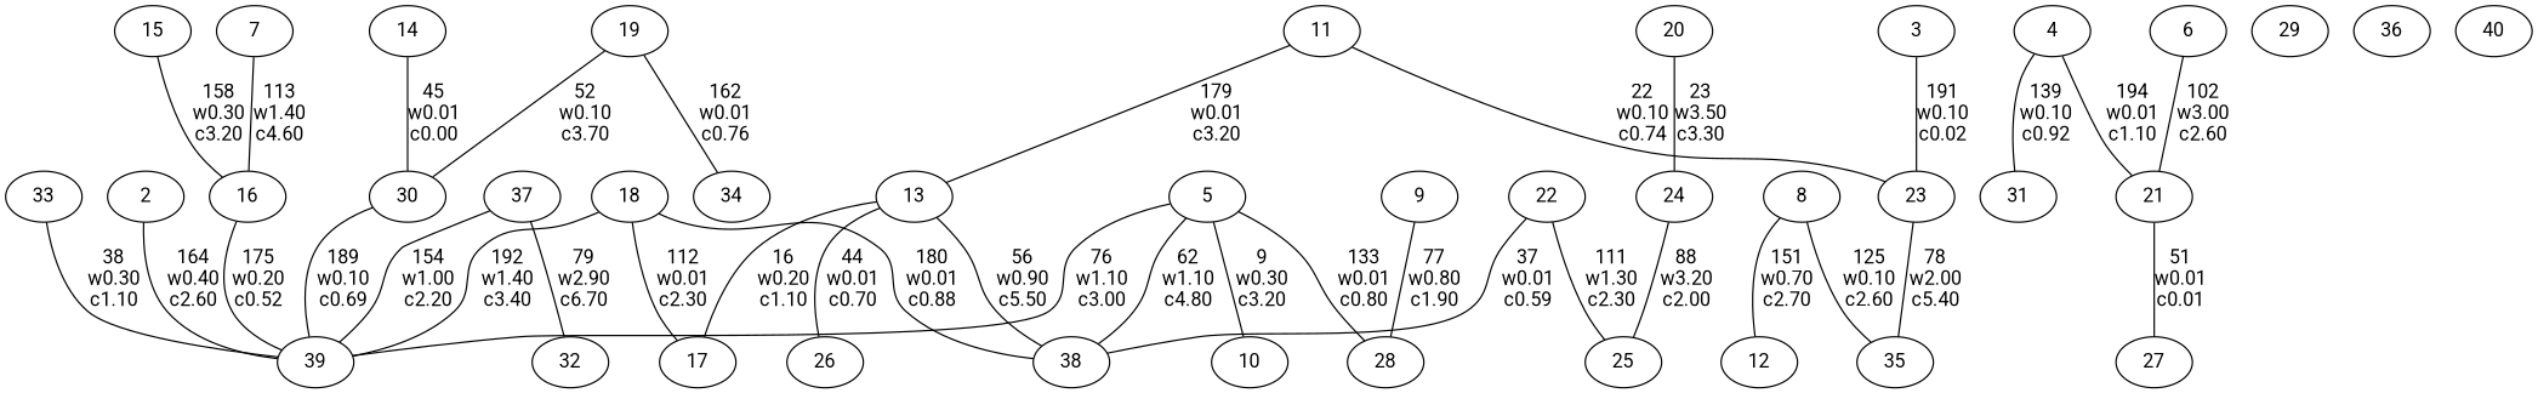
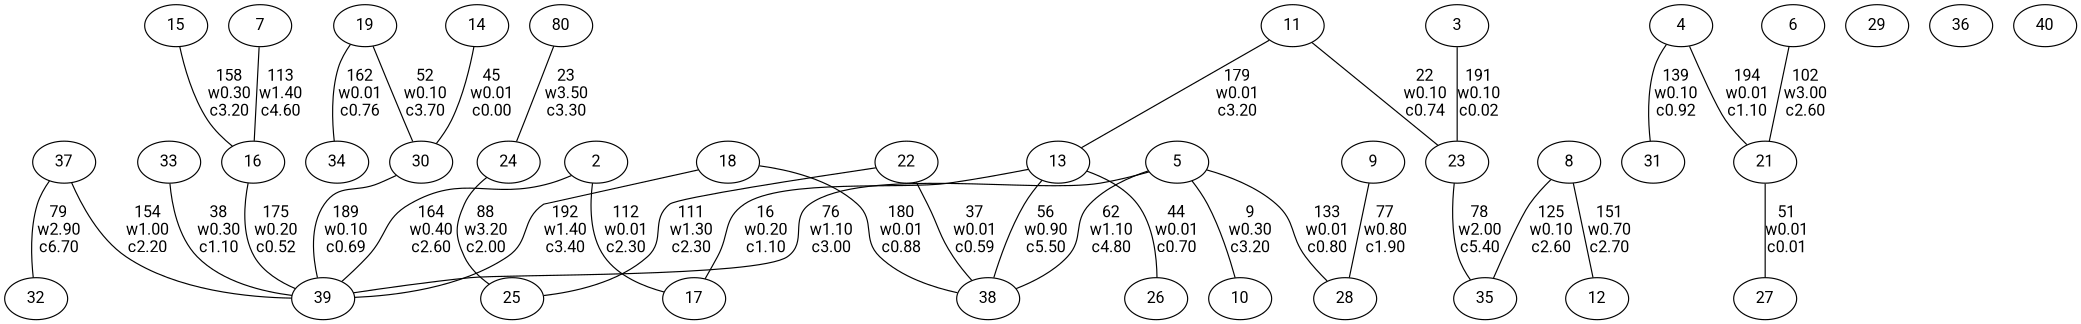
  strict graph {
    Damping=.95
    fontname=Roboto
    node [fontname=Roboto]
    edge [fontname=Roboto]
    n1 [label=5]
    n2 [label=39]
    n3 [label=10]
    n4 [label=28]
    n5 [label=38]
    n6 [label=2]
    n7 [label=17]
    n8 [label=32]
    n9 [label=3]
    n10 [label=23]
    n11 [label=35]
    n12 [label=4]
    n13 [label=21]
    n14 [label=31]
    n15 [label=27]
    n16 [label=6]
    n17 [label=7]
    n18 [label=16]
    n19 [label=8]
    n20 [label=12]
    n21 [label=9]
    n22 [label=11]
    n23 [label=13]
    n24 [label=26]
    n25 [label=14]
    n26 [label=30]
    n27 [label=15]
    n28 [label=18]
    n29 [label=19]
    n30 [label=34]
-   n31 [label=20]
+   n31 [label=80]
    n32 [label=24]
    n33 [label=25]
    n34 [label=22]
    n35 [label=29]
    n36 [label=33]
    n37 [label=36]
    n38 [label=37]
    n39 [label=40]
    n1 -- n2 [label="76\nw1.10\nc3.00"]
    n1 -- n3 [label="9\nw0.30\nc3.20"]
    n1 -- n4 [label="133\nw0.01\nc0.80"]
    n1 -- n5 [label="62\nw1.10\nc4.80"]
    n6 -- n2 [label="164\nw0.40\nc2.60"]
-   n28 -- n7 [label="112\nw0.01\nc2.30"]
+   n6 -- n7 [label="112\nw0.01\nc2.30"]
    n9 -- n10 [label="191\nw0.10\nc0.02"]
    n10 -- n11 [label="78\nw2.00\nc5.40"]
    n12 -- n13 [label="194\nw0.01\nc1.10"]
    n12 -- n14 [label="139\nw0.10\nc0.92"]
    n13 -- n15 [label="51\nw0.01\nc0.01"]
    n16 -- n13 [label="102\nw3.00\nc2.60"]
    n17 -- n18 [label="113\nw1.40\nc4.60"]
    n18 -- n2 [label="175\nw0.20\nc0.52"]
    n19 -- n11 [label="125\nw0.10\nc2.60"]
    n19 -- n20 [label="151\nw0.70\nc2.70"]
    n21 -- n4 [label="77\nw0.80\nc1.90"]
    n22 -- n10 [label="22\nw0.10\nc0.74"]
    n22 -- n23 [label="179\nw0.01\nc3.20"]
    n23 -- n5 [label="56\nw0.90\nc5.50"]
    n23 -- n7 [label="16\nw0.20\nc1.10"]
    n23 -- n24 [label="44\nw0.01\nc0.70"]
    n25 -- n26 [label="45\nw0.01\nc0.00"]
    n26 -- n2 [label="189\nw0.10\nc0.69"]
    n27 -- n18 [label="158\nw0.30\nc3.20"]
    n28 -- n2 [label="192\nw1.40\nc3.40"]
    n28 -- n5 [label="180\nw0.01\nc0.88"]
    n29 -- n26 [label="52\nw0.10\nc3.70"]
    n29 -- n30 [label="162\nw0.01\nc0.76"]
    n31 -- n32 [label="23\nw3.50\nc3.30"]
    n32 -- n33 [label="88\nw3.20\nc2.00"]
    n34 -- n5 [label="37\nw0.01\nc0.59"]
    n34 -- n33 [label="111\nw1.30\nc2.30"]
    n36 -- n2 [label="38\nw0.30\nc1.10"]
    n38 -- n2 [label="154\nw1.00\nc2.20"]
    n38 -- n8 [label="79\nw2.90\nc6.70"]
  }
